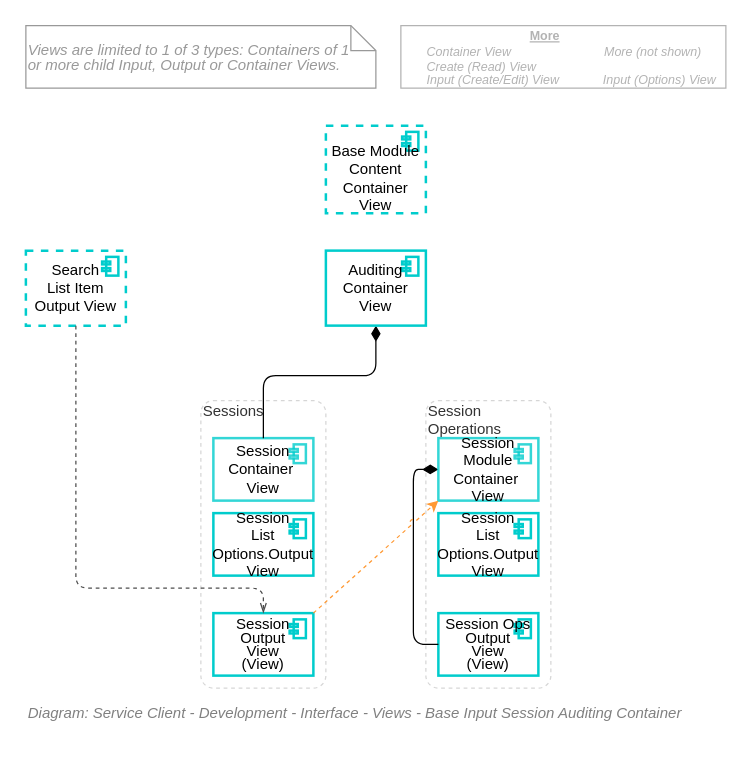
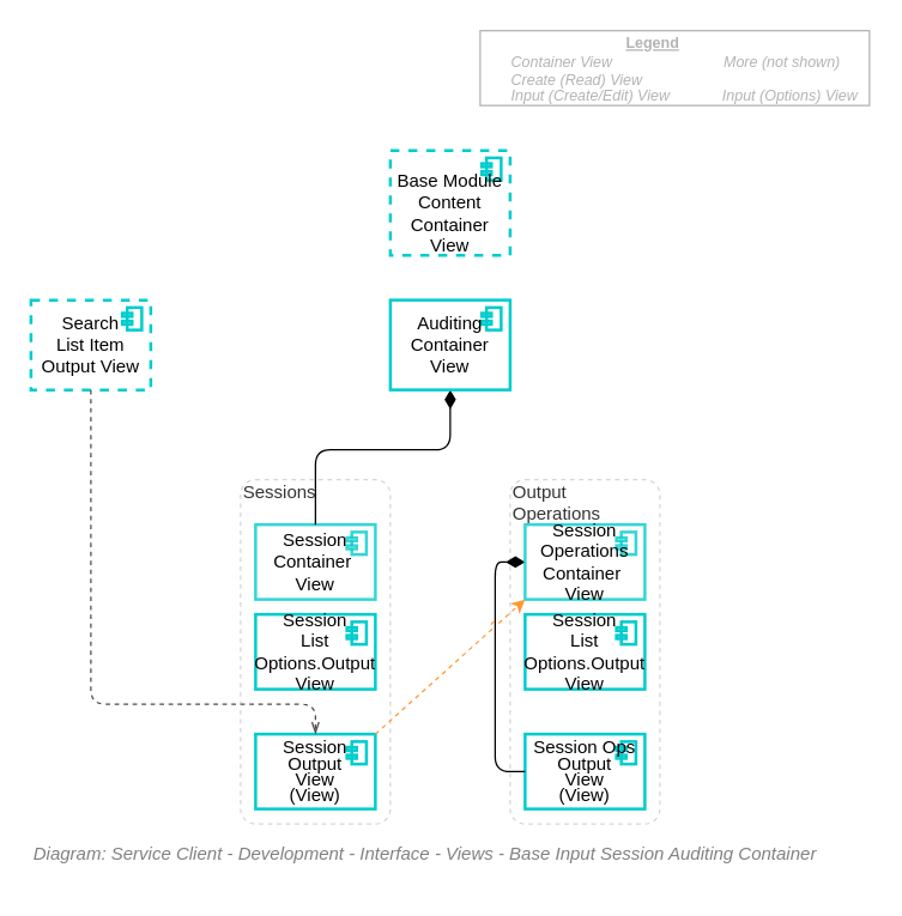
  <mxCell id="0" />
  <mxCell id="1" parent="0" />
  <mxCell id="2" value="Sessions" style="rounded=1;whiteSpace=wrap;html=1;shadow=0;glass=0;comic=0;strokeColor=#CCCCCC;fillColor=none;fontSize=12;align=left;fontColor=#333333;recursiveResize=0;container=1;collapsible=0;dashed=1;verticalAlign=top;spacing=2;spacingTop=-5;absoluteArcSize=1;opacity=80;" vertex="1" parent="1"><mxGeometry x="160" y="320" width="100" height="230" as="geometry" /></mxCell>
  <mxCell id="3" value="&lt;p style=&quot;line-height: 90%&quot;&gt;&lt;span style=&quot;font-size: 12px&quot;&gt;Session&lt;br style=&quot;font-size: 12px&quot;&gt;&lt;/span&gt;&lt;span style=&quot;font-size: 12px&quot;&gt;Output&lt;br style=&quot;font-size: 12px&quot;&gt;&lt;/span&gt;&lt;span style=&quot;font-size: 12px&quot;&gt;View&lt;br&gt;(View)&lt;br style=&quot;font-size: 12px&quot;&gt;&lt;/span&gt;&lt;/p&gt;" style="html=1;outlineConnect=0;whiteSpace=wrap;fillColor=none;strokeColor=#00CCCC;shape=mxgraph.archimate3.application;appType=comp;archiType=square;fontSize=12;verticalAlign=middle;container=1;collapsible=0;strokeWidth=2;" vertex="1" parent="2"><mxGeometry x="10" y="170" width="80" height="50" as="geometry" /></mxCell>
  <mxCell id="4" value="" style="shape=image;html=1;verticalAlign=top;verticalLabelPosition=bottom;labelBackgroundColor=#ffffff;imageAspect=0;aspect=fixed;image=https://cdn1.iconfinder.com/data/icons/essential-pack-3/24/82.output-128.png;strokeColor=#00CCCC;strokeWidth=2;fillColor=none;fontSize=12;align=left;" vertex="1" parent="3"><mxGeometry width="20" height="20" as="geometry" /></mxCell>
  <mxCell id="5" value="&lt;span style=&quot;font-size: 12px&quot;&gt;Session&lt;br style=&quot;font-size: 12px&quot;&gt;&lt;/span&gt;&lt;span style=&quot;font-size: 12px&quot;&gt;Container&amp;nbsp;&lt;br style=&quot;font-size: 12px&quot;&gt;&lt;/span&gt;&lt;span style=&quot;font-size: 12px&quot;&gt;View&lt;br style=&quot;font-size: 12px&quot;&gt;&lt;/span&gt;" style="html=1;outlineConnect=0;whiteSpace=wrap;fillColor=#ffffff;strokeColor=#00CCCC;shape=mxgraph.archimate3.application;appType=comp;archiType=square;fontSize=12;verticalAlign=middle;container=1;collapsible=0;strokeWidth=2;opacity=80;" vertex="1" parent="2"><mxGeometry x="10" y="30" width="80" height="50" as="geometry" /></mxCell>
  <mxCell id="6" value="" style="shape=image;html=1;verticalAlign=top;verticalLabelPosition=bottom;labelBackgroundColor=#ffffff;imageAspect=0;aspect=fixed;image=https://cdn1.iconfinder.com/data/icons/material-core/18/check-box-outline-blank-128.png;strokeColor=#00CCCC;strokeWidth=2;fillColor=none;fontSize=12;align=left;" vertex="1" parent="5"><mxGeometry width="20" height="20" as="geometry" /></mxCell>
  <mxCell id="7" value="&lt;span style=&quot;font-size: 12px&quot;&gt;Session&lt;br style=&quot;font-size: 12px&quot;&gt;&lt;/span&gt;&lt;span style=&quot;font-size: 12px&quot;&gt;List &lt;br&gt;Options.Output&lt;br style=&quot;font-size: 12px&quot;&gt;&lt;/span&gt;&lt;span style=&quot;font-size: 12px&quot;&gt;View&lt;br style=&quot;font-size: 12px&quot;&gt;&lt;/span&gt;" style="html=1;outlineConnect=0;whiteSpace=wrap;fillColor=none;strokeColor=#00CCCC;shape=mxgraph.archimate3.application;appType=comp;archiType=square;fontSize=12;verticalAlign=middle;container=1;collapsible=0;strokeWidth=2;" vertex="1" parent="2"><mxGeometry x="10" y="90" width="80" height="50" as="geometry" /></mxCell>
  <mxCell id="8" value="" style="shape=image;html=1;verticalAlign=top;verticalLabelPosition=bottom;labelBackgroundColor=none;imageAspect=0;aspect=fixed;image=https://cdn4.iconfinder.com/data/icons/free-ui/64/v-35-128.png;strokeColor=#000000;strokeWidth=3;fillColor=#99FFFF;fontSize=12;fontColor=#000000;align=left;" vertex="1" parent="7"><mxGeometry width="20" height="20" as="geometry" /></mxCell>
- <mxCell id="9" value="Session&lt;br&gt;Operations" style="rounded=1;whiteSpace=wrap;html=1;shadow=0;glass=0;comic=0;strokeColor=#CCCCCC;fillColor=none;fontSize=12;align=left;fontColor=#333333;recursiveResize=0;container=1;collapsible=0;dashed=1;verticalAlign=top;spacing=2;spacingTop=-5;absoluteArcSize=1;opacity=80;" vertex="1" parent="1"><mxGeometry x="340" y="320" width="100" height="230" as="geometry" /></mxCell>
+ <mxCell id="9" value="Output&lt;br&gt;Operations" style="rounded=1;whiteSpace=wrap;html=1;shadow=0;glass=0;comic=0;strokeColor=#CCCCCC;fillColor=none;fontSize=12;align=left;fontColor=#333333;recursiveResize=0;container=1;collapsible=0;dashed=1;verticalAlign=top;spacing=2;spacingTop=-5;absoluteArcSize=1;opacity=80;" vertex="1" parent="1"><mxGeometry x="340" y="320" width="100" height="230" as="geometry" /></mxCell>
  <mxCell id="10" value="&lt;p style=&quot;line-height: 90%&quot;&gt;&lt;span style=&quot;font-size: 12px&quot;&gt;Session Ops&lt;br style=&quot;font-size: 12px&quot;&gt;&lt;/span&gt;&lt;span style=&quot;font-size: 12px&quot;&gt;Output&lt;br style=&quot;font-size: 12px&quot;&gt;&lt;/span&gt;&lt;span style=&quot;font-size: 12px&quot;&gt;View&lt;br&gt;(View)&lt;br style=&quot;font-size: 12px&quot;&gt;&lt;/span&gt;&lt;/p&gt;" style="html=1;outlineConnect=0;whiteSpace=wrap;fillColor=none;strokeColor=#00CCCC;shape=mxgraph.archimate3.application;appType=comp;archiType=square;fontSize=12;verticalAlign=middle;container=1;collapsible=0;strokeWidth=2;" vertex="1" parent="9"><mxGeometry x="10" y="170" width="80" height="50" as="geometry" /></mxCell>
  <mxCell id="11" value="" style="shape=image;html=1;verticalAlign=top;verticalLabelPosition=bottom;labelBackgroundColor=#ffffff;imageAspect=0;aspect=fixed;image=https://cdn1.iconfinder.com/data/icons/essential-pack-3/24/82.output-128.png;strokeColor=#00CCCC;strokeWidth=2;fillColor=none;fontSize=12;align=left;" vertex="1" parent="10"><mxGeometry x="-6" width="20" height="20" as="geometry" /></mxCell>
  <mxCell id="12" value="" style="html=1;endArrow=diamondThin;endFill=1;edgeStyle=elbowEdgeStyle;endSize=10;strokeColor=#000000;fontSize=12;entryX=0;entryY=0.5;entryDx=0;entryDy=0;entryPerimeter=0;exitX=0;exitY=0.5;exitDx=0;exitDy=0;exitPerimeter=0;verticalAlign=middle;" edge="1" parent="9" source="10" target="13"><mxGeometry width="160" relative="1" as="geometry"><mxPoint y="100" as="sourcePoint" /><mxPoint x="100" y="70" as="targetPoint" /><Array as="points"><mxPoint x="-10" y="70" /></Array></mxGeometry></mxCell>
- <mxCell id="13" value="&lt;span style=&quot;font-size: 12px&quot;&gt;Session&lt;br&gt;Module&lt;br style=&quot;font-size: 12px&quot;&gt;&lt;/span&gt;&lt;span style=&quot;font-size: 12px&quot;&gt;Container&amp;nbsp;&lt;br style=&quot;font-size: 12px&quot;&gt;&lt;/span&gt;&lt;span style=&quot;font-size: 12px&quot;&gt;View&lt;br style=&quot;font-size: 12px&quot;&gt;&lt;/span&gt;" style="html=1;outlineConnect=0;whiteSpace=wrap;fillColor=#ffffff;strokeColor=#00CCCC;shape=mxgraph.archimate3.application;appType=comp;archiType=square;fontSize=12;verticalAlign=middle;container=1;collapsible=0;strokeWidth=2;opacity=80;" vertex="1" parent="9"><mxGeometry x="10" y="30" width="80" height="50" as="geometry" /></mxCell>
+ <mxCell id="13" value="&lt;span style=&quot;font-size: 12px&quot;&gt;Session&lt;br&gt;Operations&lt;br style=&quot;font-size: 12px&quot;&gt;&lt;/span&gt;&lt;span style=&quot;font-size: 12px&quot;&gt;Container&amp;nbsp;&lt;br style=&quot;font-size: 12px&quot;&gt;&lt;/span&gt;&lt;span style=&quot;font-size: 12px&quot;&gt;View&lt;br style=&quot;font-size: 12px&quot;&gt;&lt;/span&gt;" style="html=1;outlineConnect=0;whiteSpace=wrap;fillColor=#ffffff;strokeColor=#00CCCC;shape=mxgraph.archimate3.application;appType=comp;archiType=square;fontSize=12;verticalAlign=middle;container=1;collapsible=0;strokeWidth=2;opacity=80;" vertex="1" parent="9"><mxGeometry x="10" y="30" width="80" height="50" as="geometry" /></mxCell>
  <mxCell id="14" value="" style="shape=image;html=1;verticalAlign=top;verticalLabelPosition=bottom;labelBackgroundColor=#ffffff;imageAspect=0;aspect=fixed;image=https://cdn1.iconfinder.com/data/icons/material-core/18/check-box-outline-blank-128.png;strokeColor=#00CCCC;strokeWidth=2;fillColor=none;fontSize=12;align=left;" vertex="1" parent="13"><mxGeometry width="20" height="20" as="geometry" /></mxCell>
  <mxCell id="15" value="&lt;span style=&quot;font-size: 12px&quot;&gt;Session&lt;br style=&quot;font-size: 12px&quot;&gt;&lt;/span&gt;&lt;span style=&quot;font-size: 12px&quot;&gt;List &lt;br&gt;Options.Output&lt;br style=&quot;font-size: 12px&quot;&gt;&lt;/span&gt;&lt;span style=&quot;font-size: 12px&quot;&gt;View&lt;br style=&quot;font-size: 12px&quot;&gt;&lt;/span&gt;" style="html=1;outlineConnect=0;whiteSpace=wrap;fillColor=none;strokeColor=#00CCCC;shape=mxgraph.archimate3.application;appType=comp;archiType=square;fontSize=12;verticalAlign=middle;container=1;collapsible=0;strokeWidth=2;" vertex="1" parent="9"><mxGeometry x="10" y="90" width="80" height="50" as="geometry" /></mxCell>
  <mxCell id="16" value="" style="shape=image;html=1;verticalAlign=top;verticalLabelPosition=bottom;labelBackgroundColor=none;imageAspect=0;aspect=fixed;image=https://cdn4.iconfinder.com/data/icons/free-ui/64/v-35-128.png;strokeColor=#000000;strokeWidth=3;fillColor=#99FFFF;fontSize=12;fontColor=#000000;align=left;" vertex="1" parent="15"><mxGeometry width="20" height="20" as="geometry" /></mxCell>
  <mxCell id="17" value="" style="html=1;endArrow=diamondThin;endFill=1;edgeStyle=elbowEdgeStyle;elbow=vertical;endSize=10;strokeColor=#000000;fontSize=10;entryX=0.5;entryY=1;entryDx=0;entryDy=0;entryPerimeter=0;exitX=0.5;exitY=0;exitDx=0;exitDy=0;exitPerimeter=0;" edge="1" parent="1" source="5" target="20"><mxGeometry width="160" relative="1" as="geometry"><mxPoint x="270" y="300" as="sourcePoint" /><mxPoint x="380" y="341" as="targetPoint" /><Array as="points"><mxPoint x="310" y="300" /><mxPoint x="330" y="490" /><mxPoint x="310" y="470" /><mxPoint x="320" y="590" /><mxPoint x="340" y="320" /><mxPoint x="320" y="270" /><mxPoint x="330" y="270" /></Array></mxGeometry></mxCell>
  <mxCell id="18" value="&lt;span style=&quot;font-size: 12px ; line-height: 90%&quot;&gt;&lt;br&gt;Base Module Content&lt;br&gt;Container View&lt;br style=&quot;font-size: 12px&quot;&gt;&lt;/span&gt;" style="html=1;outlineConnect=0;whiteSpace=wrap;fillColor=none;strokeColor=#00CCCC;shape=mxgraph.archimate3.application;appType=comp;archiType=square;fontSize=12;verticalAlign=middle;container=1;collapsible=0;strokeWidth=2;dashed=1;" vertex="1" parent="1"><mxGeometry x="260" y="100" width="80" height="70" as="geometry" /></mxCell>
  <mxCell id="19" value="" style="shape=image;html=1;verticalAlign=top;verticalLabelPosition=bottom;labelBackgroundColor=#ffffff;imageAspect=0;aspect=fixed;image=https://cdn1.iconfinder.com/data/icons/material-core/18/check-box-outline-blank-128.png;strokeColor=#00CCCC;strokeWidth=2;fillColor=none;fontSize=12;align=left;" vertex="1" parent="18"><mxGeometry width="20" height="20" as="geometry" /></mxCell>
  <mxCell id="20" value="&lt;span style=&quot;font-size: 12px ; line-height: 90%&quot;&gt;Auditing&lt;br&gt;Container&lt;br&gt;View&lt;br style=&quot;font-size: 12px&quot;&gt;&lt;/span&gt;" style="html=1;outlineConnect=0;whiteSpace=wrap;fillColor=none;strokeColor=#00CCCC;shape=mxgraph.archimate3.application;appType=comp;archiType=square;fontSize=12;verticalAlign=middle;container=1;collapsible=0;strokeWidth=2;" vertex="1" parent="1"><mxGeometry x="260" y="200" width="80" height="60" as="geometry" /></mxCell>
  <mxCell id="21" value="" style="shape=image;html=1;verticalAlign=top;verticalLabelPosition=bottom;labelBackgroundColor=#ffffff;imageAspect=0;aspect=fixed;image=https://cdn1.iconfinder.com/data/icons/material-core/18/check-box-outline-blank-128.png;strokeColor=#00CCCC;strokeWidth=2;fillColor=none;fontSize=12;align=left;" vertex="1" parent="20"><mxGeometry width="20" height="20" as="geometry" /></mxCell>
  <mxCell id="22" value="&lt;font style=&quot;font-size: 12px&quot;&gt;Search&lt;br&gt;List Item Output View&lt;/font&gt;" style="html=1;outlineConnect=0;whiteSpace=wrap;fillColor=none;strokeColor=#00CCCC;shape=mxgraph.archimate3.application;appType=comp;archiType=square;fontSize=8;verticalAlign=middle;container=1;collapsible=0;strokeWidth=2;dashed=1;" vertex="1" parent="1"><mxGeometry x="20" y="200" width="80" height="60" as="geometry" /></mxCell>
  <mxCell id="23" value="" style="shape=image;html=1;verticalAlign=top;verticalLabelPosition=bottom;labelBackgroundColor=none;imageAspect=0;aspect=fixed;image=https://cdn4.iconfinder.com/data/icons/free-ui/64/v-35-128.png;strokeColor=#000000;strokeWidth=3;fillColor=#99FFFF;fontSize=12;fontColor=#000000;align=left;" vertex="1" parent="22"><mxGeometry y="-1.43" width="20" height="20" as="geometry" /></mxCell>
  <mxCell id="24" style="edgeStyle=orthogonalEdgeStyle;rounded=1;orthogonalLoop=1;jettySize=auto;html=1;startArrow=none;startFill=0;endArrow=openThin;endFill=0;strokeColor=#4D4D4D;fontSize=12;dashed=1;entryX=0.5;entryY=0;entryDx=0;entryDy=0;entryPerimeter=0;exitX=0.5;exitY=1;exitDx=0;exitDy=0;exitPerimeter=0;" edge="1" parent="1" source="22" target="3"><mxGeometry relative="1" as="geometry"><mxPoint x="70" y="270" as="sourcePoint" /><mxPoint x="260" y="500" as="targetPoint" /><Array as="points"><mxPoint x="60" y="470" /><mxPoint x="210" y="470" /></Array></mxGeometry></mxCell>
  <mxCell id="25" style="edgeStyle=none;rounded=0;jumpStyle=arc;orthogonalLoop=1;jettySize=auto;html=1;entryX=0;entryY=1;entryDx=0;entryDy=0;entryPerimeter=0;strokeColor=#FF9933;dashed=1;" edge="1" parent="1"><mxGeometry relative="1" as="geometry"><mxPoint x="250" y="490" as="sourcePoint" /><mxPoint x="350" y="400" as="targetPoint" /></mxGeometry></mxCell>
  <mxCell id="26" value="" style="rounded=0;whiteSpace=wrap;html=1;fontSize=10;align=left;container=1;collapsible=0;fontColor=#B3B3B3;strokeColor=#B3B3B3;" vertex="1" parent="1"><mxGeometry x="320" y="20" width="260" height="50" as="geometry" /></mxCell>
  <mxCell id="27" value="Container View" style="text;html=1;strokeColor=none;fillColor=none;align=left;verticalAlign=middle;whiteSpace=wrap;rounded=0;fontSize=10;fontStyle=2;fontColor=#B3B3B3;" vertex="1" parent="26"><mxGeometry x="18.811" y="16.667" width="111.189" height="8.333" as="geometry" /></mxCell>
  <mxCell id="28" value="Create (Read) View" style="text;html=1;strokeColor=none;fillColor=none;align=left;verticalAlign=middle;whiteSpace=wrap;rounded=0;fontSize=10;fontStyle=2;fontColor=#B3B3B3;" vertex="1" parent="26"><mxGeometry x="18.806" y="30.0" width="111.194" height="6.33" as="geometry" /></mxCell>
  <mxCell id="29" value="Input (Create/Edit) View" style="text;html=1;strokeColor=none;fillColor=none;align=left;verticalAlign=middle;whiteSpace=wrap;rounded=0;fontSize=10;fontStyle=2;fontColor=#B3B3B3;" vertex="1" parent="26"><mxGeometry x="18.811" y="39.333" width="111.189" height="8.333" as="geometry" /></mxCell>
- <mxCell id="30" value="More" style="text;html=1;strokeColor=none;fillColor=none;align=center;verticalAlign=middle;whiteSpace=wrap;rounded=0;fontSize=10;fontStyle=5;fontColor=#B3B3B3;" vertex="1" parent="26"><mxGeometry x="28.805" width="172.828" height="16.667" as="geometry" /></mxCell>
+ <mxCell id="30" value="Legend" style="text;html=1;strokeColor=none;fillColor=none;align=center;verticalAlign=middle;whiteSpace=wrap;rounded=0;fontSize=10;fontStyle=5;fontColor=#B3B3B3;" vertex="1" parent="26"><mxGeometry x="28.805" width="172.828" height="16.667" as="geometry" /></mxCell>
  <mxCell id="31" value="" style="shape=image;html=1;verticalAlign=top;verticalLabelPosition=bottom;labelBackgroundColor=#ffffff;imageAspect=0;aspect=fixed;image=https://cdn1.iconfinder.com/data/icons/material-core/18/check-box-outline-blank-128.png;strokeColor=#00CCCC;strokeWidth=2;fillColor=none;fontSize=12;align=left;" vertex="1" parent="26"><mxGeometry x="3.498" y="15.83" width="10.0" height="10.0" as="geometry" /></mxCell>
  <mxCell id="32" value="" style="shape=image;html=1;verticalAlign=top;verticalLabelPosition=bottom;labelBackgroundColor=#ffffff;imageAspect=0;aspect=fixed;image=https://cdn3.iconfinder.com/data/icons/arrow-and-interface-4/28/input-2-128.png;strokeColor=#00CCCC;strokeWidth=2;fillColor=none;fontSize=12;align=left;" vertex="1" parent="26"><mxGeometry x="3.498" y="39.33" width="10.0" height="10.0" as="geometry" /></mxCell>
  <mxCell id="33" value="" style="shape=image;html=1;verticalAlign=top;verticalLabelPosition=bottom;labelBackgroundColor=#ffffff;imageAspect=0;aspect=fixed;image=https://cdn1.iconfinder.com/data/icons/essential-pack-3/24/82.output-128.png;strokeColor=#00CCCC;strokeWidth=2;fillColor=none;fontSize=12;align=left;" vertex="1" parent="26"><mxGeometry x="3.498" y="28.17" width="10.0" height="10.0" as="geometry" /></mxCell>
  <mxCell id="34" value="" style="shape=image;html=1;verticalAlign=top;verticalLabelPosition=bottom;labelBackgroundColor=#ffffff;imageAspect=0;aspect=fixed;image=https://cdn2.iconfinder.com/data/icons/font-awesome/1792/ellipsis-h-128.png;strokeColor=#000000;strokeWidth=2;fillColor=#D4E1F5;fontSize=12;fontColor=#000000;opacity=80;align=left;" vertex="1" parent="26"><mxGeometry x="141.667" y="17.0" width="10.0" height="10.0" as="geometry" /></mxCell>
  <mxCell id="35" value="More (not shown)" style="text;html=1;strokeColor=none;fillColor=none;align=left;verticalAlign=middle;whiteSpace=wrap;rounded=0;fontSize=10;fontStyle=2;fontColor=#B3B3B3;" vertex="1" parent="26"><mxGeometry x="161.481" y="18.0" width="98.519" height="6.67" as="geometry" /></mxCell>
  <mxCell id="36" value="Input (Options) View" style="text;html=1;strokeColor=none;fillColor=none;align=left;verticalAlign=middle;whiteSpace=wrap;rounded=0;fontSize=10;fontStyle=2;fontColor=#B3B3B3;" vertex="1" parent="26"><mxGeometry x="160.003" y="40.0" width="98.519" height="6.67" as="geometry" /></mxCell>
  <mxCell id="37" value="" style="shape=image;html=1;verticalAlign=top;verticalLabelPosition=bottom;labelBackgroundColor=none;imageAspect=0;aspect=fixed;image=https://cdn4.iconfinder.com/data/icons/free-ui/64/v-35-128.png;strokeColor=#000000;strokeWidth=3;fillColor=#99FFFF;fontSize=12;fontColor=#000000;align=left;" vertex="1" parent="26"><mxGeometry x="141.667" y="38.0" width="10.0" height="10.0" as="geometry" /></mxCell>
  <mxCell id="38" value="" style="group;spacingRight=21;" connectable="0" vertex="1" parent="1"><mxGeometry x="20" y="20" width="560" height="50" as="geometry" /></mxCell>
- <mxCell id="39" value="&lt;p style=&quot;line-height: 100%&quot;&gt;Views are limited to 1 of 3 types: Containers of 1 or more child Input, Output or Container Views.&lt;/p&gt;" style="shape=note;size=20;whiteSpace=wrap;html=1;strokeWidth=1;fillColor=none;fontSize=12;align=left;fontStyle=2;strokeColor=#999999;fontColor=#999999;spacingRight=8;verticalAlign=middle;" vertex="1" parent="38"><mxGeometry width="280" height="50" as="geometry" /></mxCell>
  <mxCell id="40" value="&lt;font style=&quot;font-size: 12px&quot;&gt;Diagram: Service Client - Development - Interface - Views - Base Input Session Auditing Container&lt;/font&gt;" style="text;strokeColor=none;fillColor=none;html=1;fontSize=12;fontStyle=2;verticalAlign=middle;align=left;shadow=0;glass=0;comic=0;opacity=30;fontColor=#808080;" vertex="1" parent="1"><mxGeometry x="20" y="560" width="520" height="20" as="geometry" /></mxCell>
